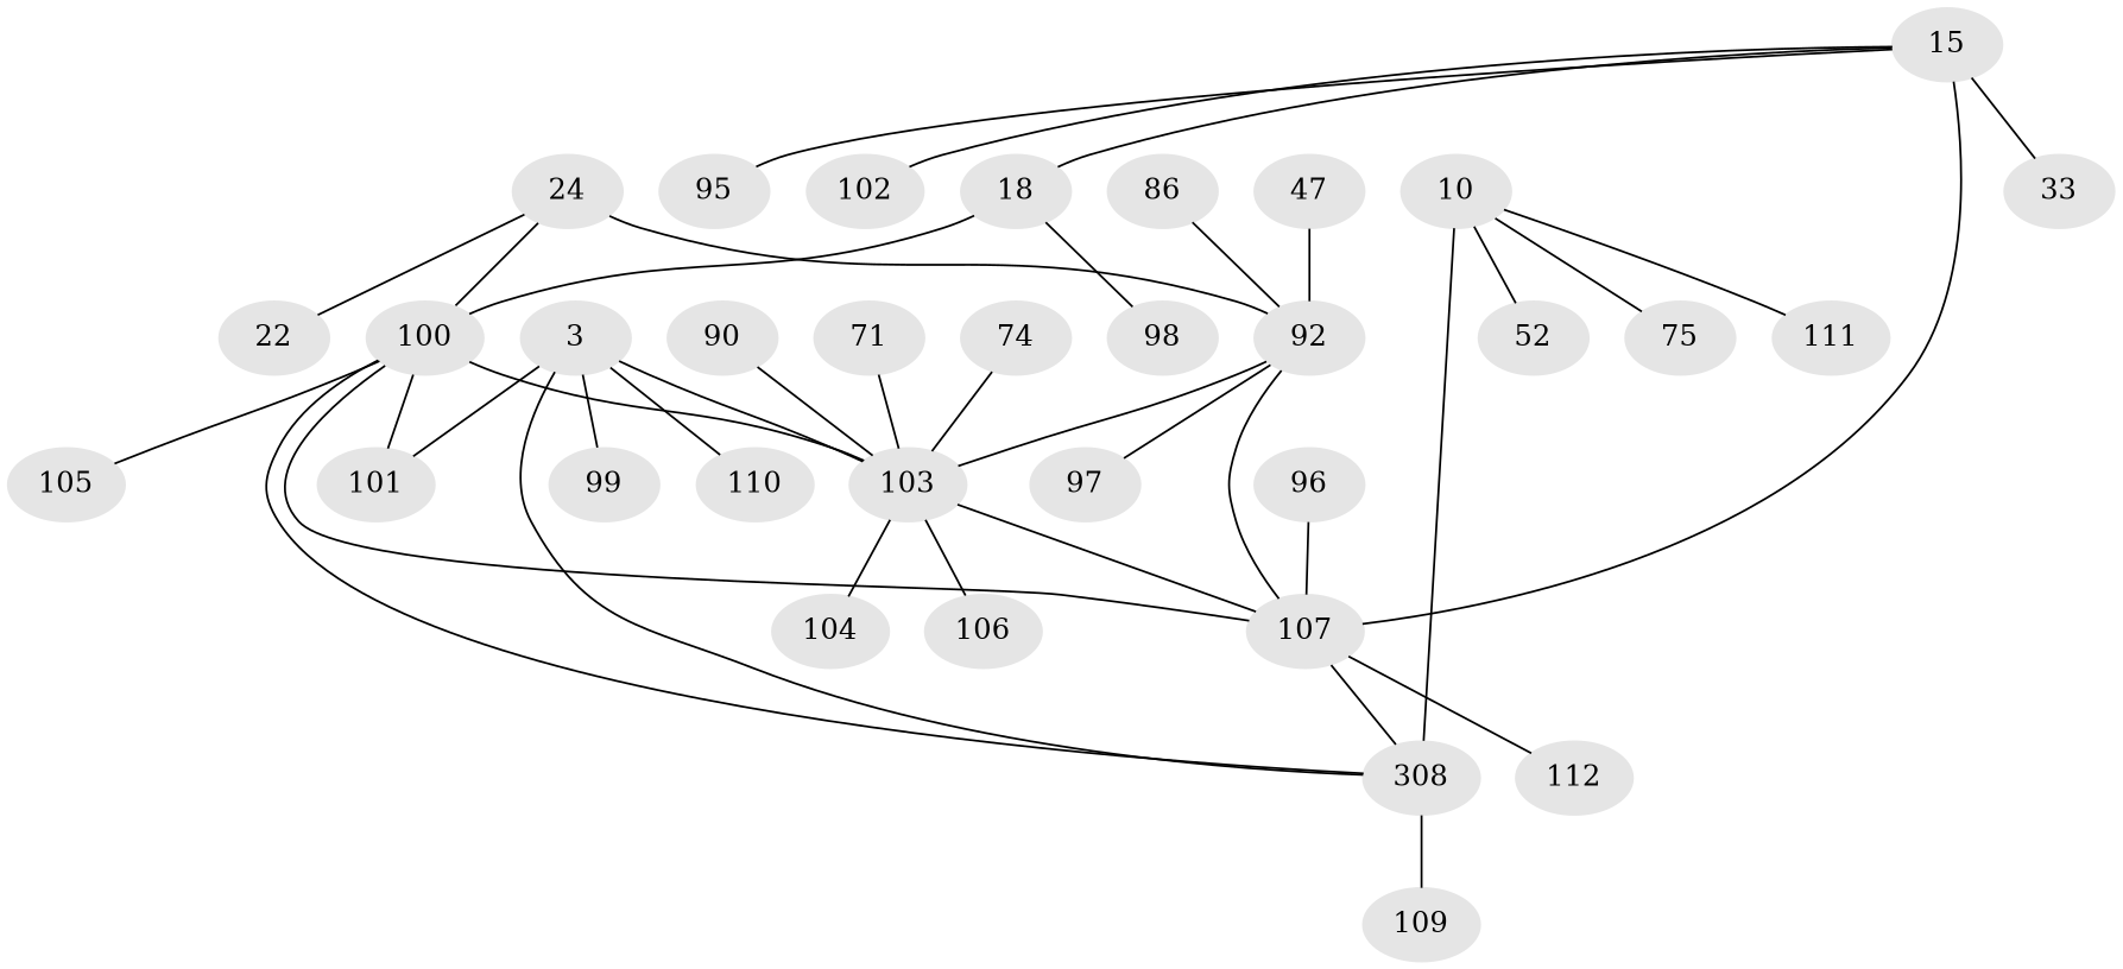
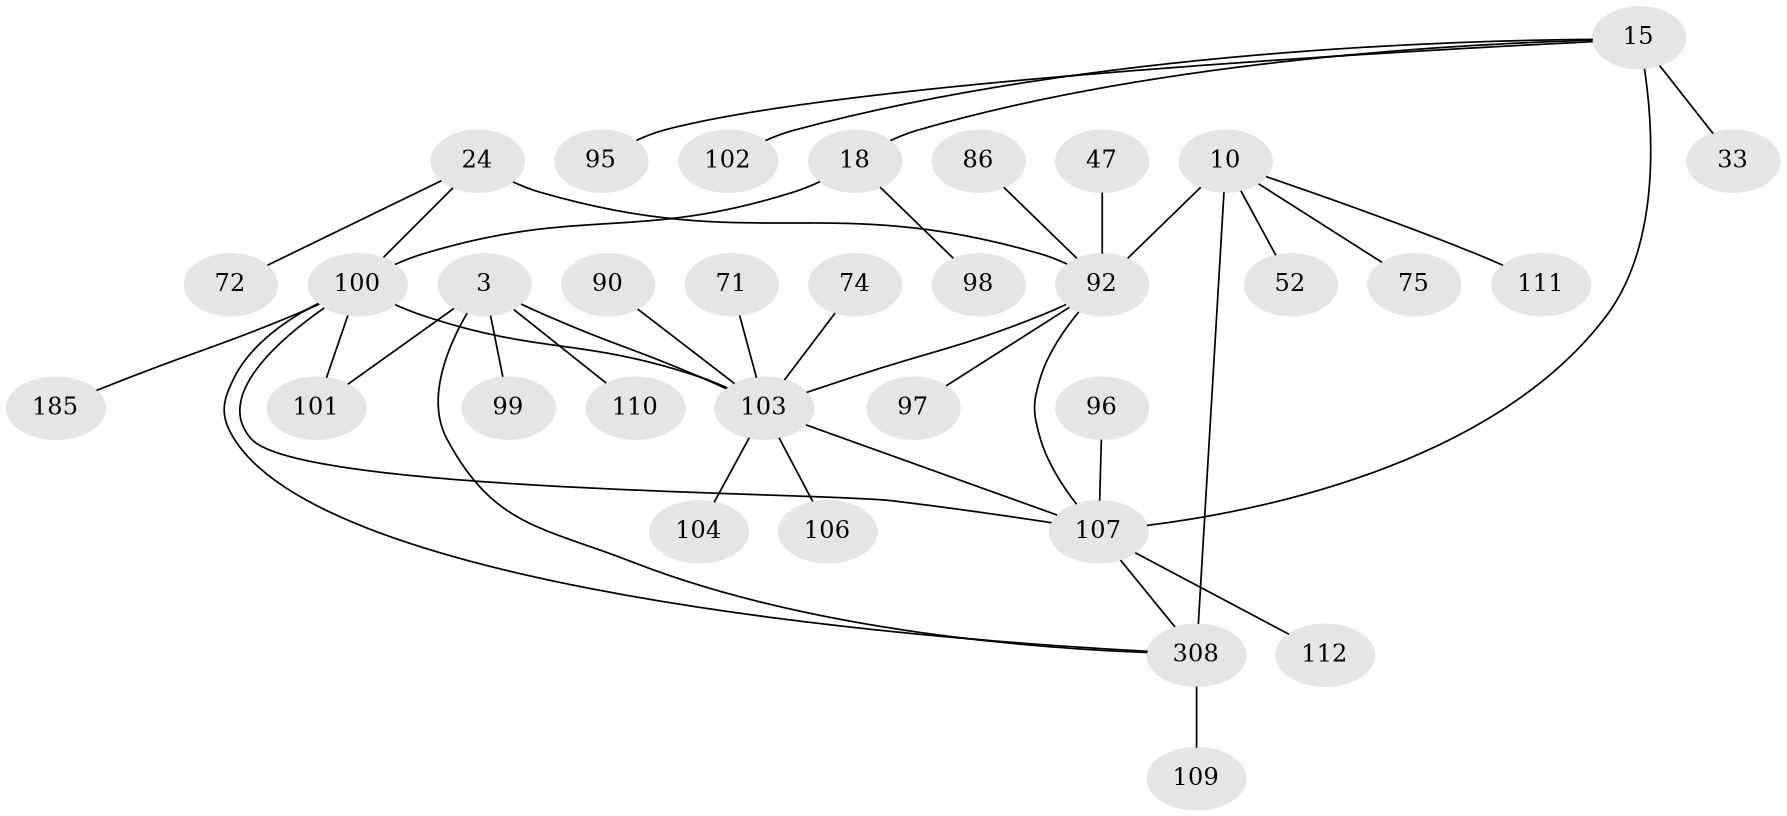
  graph {
    node [color=gray90 style=filled]
    3 [super="+2"]
    99
    101 [super="+35"]
    103 [super="+58"]
    n5 [label=308 super="+67+79+84+89+91"]
    110 [super="+93"]
    107 [super="+14+40+49+54+55+59"]
    104
    106
    109 [super="+38"]
    10 [super="+8"]
    52
    75
    92 [super="+73+23+25+30+32+70+83+85"]
    111
    97
    15 [super="+13"]
    18 [super="+16"]
    33
    95 [super="+50+94"]
    102 [super="+68"]
    98 [super="+57"]
    100 [super="+46+51+66+76+78+80+81+82"]
    112 [super="+65"]
-   105
+   105 [label=185]
    24 [super="+22"]
-   72 [label=22]
+   72
    71
    74
    86
    n31 [label=47]
    90 [super="+77"]
    96
    3 -- 99
    3 -- 101
    3 -- 103 [weight=6]
    3 -- n5
    3 -- 110
    103 -- 107 [weight=2]
    103 -- 104
    103 -- 106
    n5 -- 109
    107 -- n5
    107 -- 112
    10 -- n5 [weight=6]
    10 -- 52
    10 -- 75
+   10 -- 92
    10 -- 111
    92 -- 103
    92 -- 107 [weight=2]
    92 -- 97
    15 -- 107 [weight=6]
    15 -- 18
    15 -- 33
    15 -- 95
    15 -- 102
    18 -- 98
    18 -- 100 [weight=6]
    100 -- 101
    100 -- 103 [weight=3]
    100 -- n5
    100 -- 107
    100 -- 105
    24 -- 92 [weight=7]
    24 -- 100
    24 -- 72
    71 -- 103
    74 -- 103
    86 -- 92
    n31 -- 92
    90 -- 103
    96 -- 107
  }
